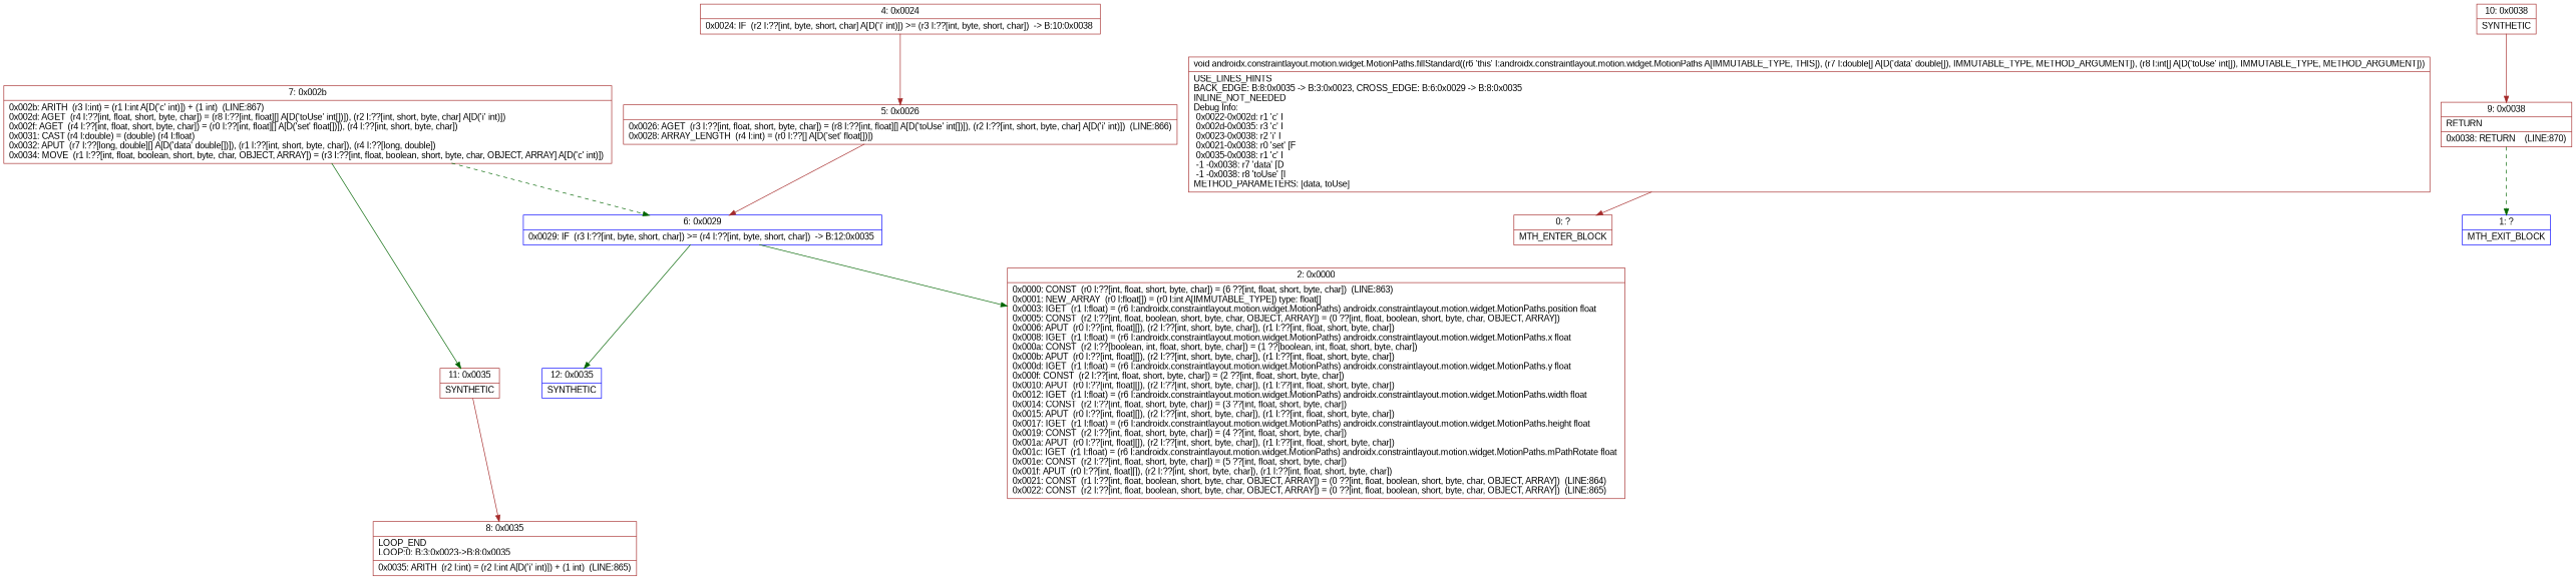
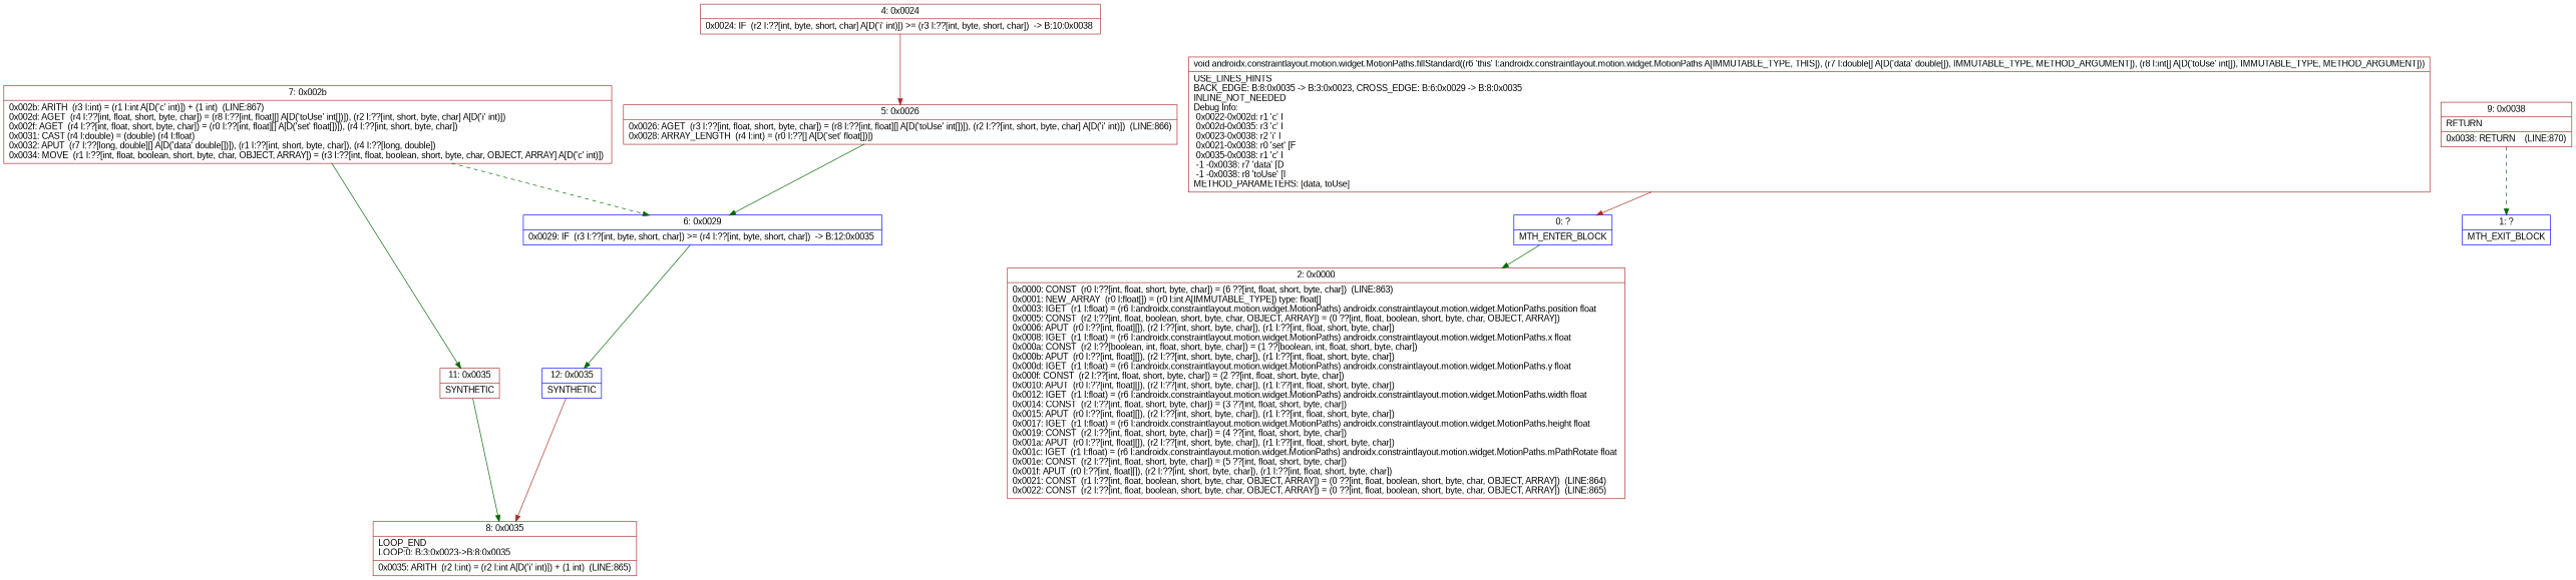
  digraph {
    fontname="Liberation Sans"
    node [color=brown fontname="Liberation Sans" shape=record]
    edge [color=darkgreen fontname="Liberation Sans"]
-   n1 [label="{0\:\ ?|MTH_ENTER_BLOCK\l}"]
+   n1 [color=blue label="{0\:\ ?|MTH_ENTER_BLOCK\l}"]
    n2 [label="{2\:\ 0x0000|0x0000: CONST  (r0 I:??[int, float, short, byte, char]) = (6 ??[int, float, short, byte, char])  (LINE:863)\l0x0001: NEW_ARRAY  (r0 I:float[]) = (r0 I:int A[IMMUTABLE_TYPE]) type: float[] \l0x0003: IGET  (r1 I:float) = (r6 I:androidx.constraintlayout.motion.widget.MotionPaths) androidx.constraintlayout.motion.widget.MotionPaths.position float \l0x0005: CONST  (r2 I:??[int, float, boolean, short, byte, char, OBJECT, ARRAY]) = (0 ??[int, float, boolean, short, byte, char, OBJECT, ARRAY]) \l0x0006: APUT  (r0 I:??[int, float][]), (r2 I:??[int, short, byte, char]), (r1 I:??[int, float, short, byte, char]) \l0x0008: IGET  (r1 I:float) = (r6 I:androidx.constraintlayout.motion.widget.MotionPaths) androidx.constraintlayout.motion.widget.MotionPaths.x float \l0x000a: CONST  (r2 I:??[boolean, int, float, short, byte, char]) = (1 ??[boolean, int, float, short, byte, char]) \l0x000b: APUT  (r0 I:??[int, float][]), (r2 I:??[int, short, byte, char]), (r1 I:??[int, float, short, byte, char]) \l0x000d: IGET  (r1 I:float) = (r6 I:androidx.constraintlayout.motion.widget.MotionPaths) androidx.constraintlayout.motion.widget.MotionPaths.y float \l0x000f: CONST  (r2 I:??[int, float, short, byte, char]) = (2 ??[int, float, short, byte, char]) \l0x0010: APUT  (r0 I:??[int, float][]), (r2 I:??[int, short, byte, char]), (r1 I:??[int, float, short, byte, char]) \l0x0012: IGET  (r1 I:float) = (r6 I:androidx.constraintlayout.motion.widget.MotionPaths) androidx.constraintlayout.motion.widget.MotionPaths.width float \l0x0014: CONST  (r2 I:??[int, float, short, byte, char]) = (3 ??[int, float, short, byte, char]) \l0x0015: APUT  (r0 I:??[int, float][]), (r2 I:??[int, short, byte, char]), (r1 I:??[int, float, short, byte, char]) \l0x0017: IGET  (r1 I:float) = (r6 I:androidx.constraintlayout.motion.widget.MotionPaths) androidx.constraintlayout.motion.widget.MotionPaths.height float \l0x0019: CONST  (r2 I:??[int, float, short, byte, char]) = (4 ??[int, float, short, byte, char]) \l0x001a: APUT  (r0 I:??[int, float][]), (r2 I:??[int, short, byte, char]), (r1 I:??[int, float, short, byte, char]) \l0x001c: IGET  (r1 I:float) = (r6 I:androidx.constraintlayout.motion.widget.MotionPaths) androidx.constraintlayout.motion.widget.MotionPaths.mPathRotate float \l0x001e: CONST  (r2 I:??[int, float, short, byte, char]) = (5 ??[int, float, short, byte, char]) \l0x001f: APUT  (r0 I:??[int, float][]), (r2 I:??[int, short, byte, char]), (r1 I:??[int, float, short, byte, char]) \l0x0021: CONST  (r1 I:??[int, float, boolean, short, byte, char, OBJECT, ARRAY]) = (0 ??[int, float, boolean, short, byte, char, OBJECT, ARRAY])  (LINE:864)\l0x0022: CONST  (r2 I:??[int, float, boolean, short, byte, char, OBJECT, ARRAY]) = (0 ??[int, float, boolean, short, byte, char, OBJECT, ARRAY])  (LINE:865)\l}"]
    n3 [label="{4\:\ 0x0024|0x0024: IF  (r2 I:??[int, byte, short, char] A[D('i' int)]) \>= (r3 I:??[int, byte, short, char])  \-\> B:10:0x0038 \l}"]
    n4 [label="{5\:\ 0x0026|0x0026: AGET  (r3 I:??[int, float, short, byte, char]) = (r8 I:??[int, float][] A[D('toUse' int[])]), (r2 I:??[int, short, byte, char] A[D('i' int)])  (LINE:866)\l0x0028: ARRAY_LENGTH  (r4 I:int) = (r0 I:??[] A[D('set' float[])]) \l}"]
    n5 [color=blue label="{6\:\ 0x0029|0x0029: IF  (r3 I:??[int, byte, short, char]) \>= (r4 I:??[int, byte, short, char])  \-\> B:12:0x0035 \l}"]
-   n6 [label="{10\:\ 0x0038|SYNTHETIC\l}"]
    n7 [label="{9\:\ 0x0038|RETURN\l|0x0038: RETURN    (LINE:870)\l}"]
    n8 [color=blue label="{12\:\ 0x0035|SYNTHETIC\l}"]
    n9 [label="{7\:\ 0x002b|0x002b: ARITH  (r3 I:int) = (r1 I:int A[D('c' int)]) + (1 int)  (LINE:867)\l0x002d: AGET  (r4 I:??[int, float, short, byte, char]) = (r8 I:??[int, float][] A[D('toUse' int[])]), (r2 I:??[int, short, byte, char] A[D('i' int)]) \l0x002f: AGET  (r4 I:??[int, float, short, byte, char]) = (r0 I:??[int, float][] A[D('set' float[])]), (r4 I:??[int, short, byte, char]) \l0x0031: CAST (r4 I:double) = (double) (r4 I:float) \l0x0032: APUT  (r7 I:??[long, double][] A[D('data' double[])]), (r1 I:??[int, short, byte, char]), (r4 I:??[long, double]) \l0x0034: MOVE  (r1 I:??[int, float, boolean, short, byte, char, OBJECT, ARRAY]) = (r3 I:??[int, float, boolean, short, byte, char, OBJECT, ARRAY] A[D('c' int)]) \l}"]
    n10 [label="{11\:\ 0x0035|SYNTHETIC\l}"]
    n11 [label="{8\:\ 0x0035|LOOP_END\lLOOP:0: B:3:0x0023\-\>B:8:0x0035\l|0x0035: ARITH  (r2 I:int) = (r2 I:int A[D('i' int)]) + (1 int)  (LINE:865)\l}"]
    n12 [color=blue label="{1\:\ ?|MTH_EXIT_BLOCK\l}"]
    n13 [label="{void androidx.constraintlayout.motion.widget.MotionPaths.fillStandard((r6 'this' I:androidx.constraintlayout.motion.widget.MotionPaths A[IMMUTABLE_TYPE, THIS]), (r7 I:double[] A[D('data' double[]), IMMUTABLE_TYPE, METHOD_ARGUMENT]), (r8 I:int[] A[D('toUse' int[]), IMMUTABLE_TYPE, METHOD_ARGUMENT]))  | USE_LINES_HINTS\lBACK_EDGE: B:8:0x0035 \-\> B:3:0x0023, CROSS_EDGE: B:6:0x0029 \-\> B:8:0x0035\lINLINE_NOT_NEEDED\lDebug Info:\l  0x0022\-0x002d: r1 'c' I\l  0x002d\-0x0035: r3 'c' I\l  0x0023\-0x0038: r2 'i' I\l  0x0021\-0x0038: r0 'set' [F\l  0x0035\-0x0038: r1 'c' I\l  \-1 \-0x0038: r7 'data' [D\l  \-1 \-0x0038: r8 'toUse' [I\lMETHOD_PARAMETERS: [data, toUse]\l}"]
-   n5 -> n2
+   n1 -> n2
    n3 -> n4 [color=brown style=solid]
-   n4 -> n5 [color=brown]
+   n4 -> n5
    n5 -> n8
-   n6 -> n7 [color=brown]
    n7 -> n12 [style=dashed]
+   n8 -> n11 [color=brown]
    n9 -> n5 [style=dashed]
    n9 -> n10
-   n10 -> n11 [color=brown]
+   n10 -> n11
    n13 -> n1 [color=brown]
  }
